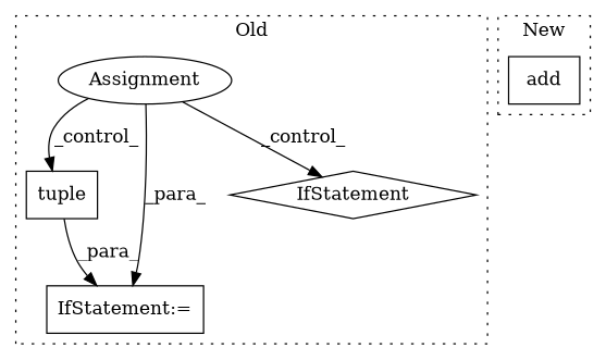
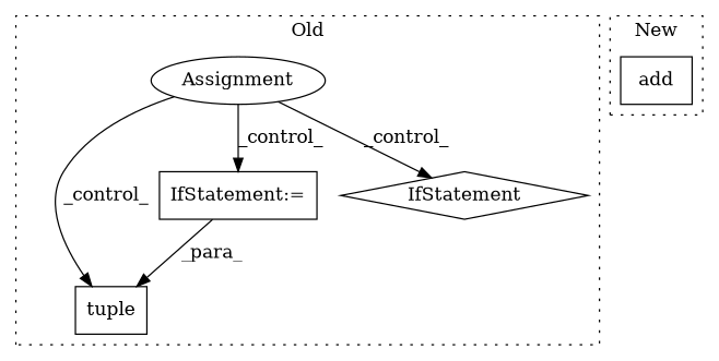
  digraph {
    node [a=32 l=21 s=2056 shape=box]
    n1 [l="15,-3" label=tuple s="1966,2083"]
    n2 [a=7 label="IfStatement:="]
    n3 [a=42 l=5 label=Assignment s=2266 shape=ellipse]
    n4 [a=25 label=IfStatement shape=diamond]
    n5 [l="4,1" label=add s="1891,1904"]
    subgraph cluster_1 {
      label=Old
      style=dotted
      n1
      n2
      n3
      n4
    }
    subgraph cluster_2 {
      label=New
      style=dotted
      n5
    }
-   n1 -> n2 [label=_para_]
+   n2 -> n1 [label=_para_]
    n3 -> n1 [label=_control_]
-   n3 -> n2 [label=_para_]
+   n3 -> n2 [label=_control_]
    n3 -> n4 [label=_control_]
  }
